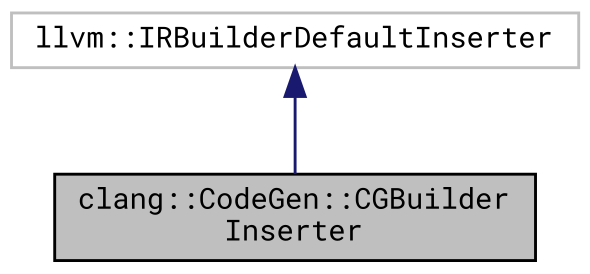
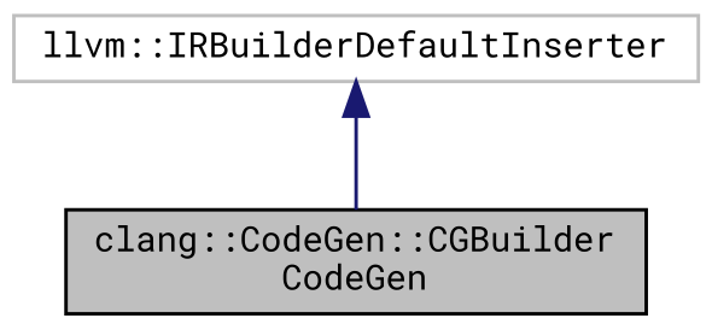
  digraph {
    fontname="Roboto Mono"
    node [fontname="Roboto Mono" fontsize=10 shape=record]
-   n1 [color=black fillcolor=grey75 fontcolor=black height=0.2 label="clang::CodeGen::CGBuilder\lInserter" style=filled width=0.4]
+   n1 [color=black fillcolor=grey75 fontcolor=black height=0.2 label="clang::CodeGen::CGBuilder\lCodeGen" style=filled width=0.4]
    n2 [color=grey75 height=0.2 label="llvm::IRBuilderDefaultInserter" width=0.4]
    n2 -> n1 [color=midnightblue dir=back fontname="Roboto Mono" fontsize=10 labelfontname=Helvetica labelfontsize=10 style=solid]
  }
